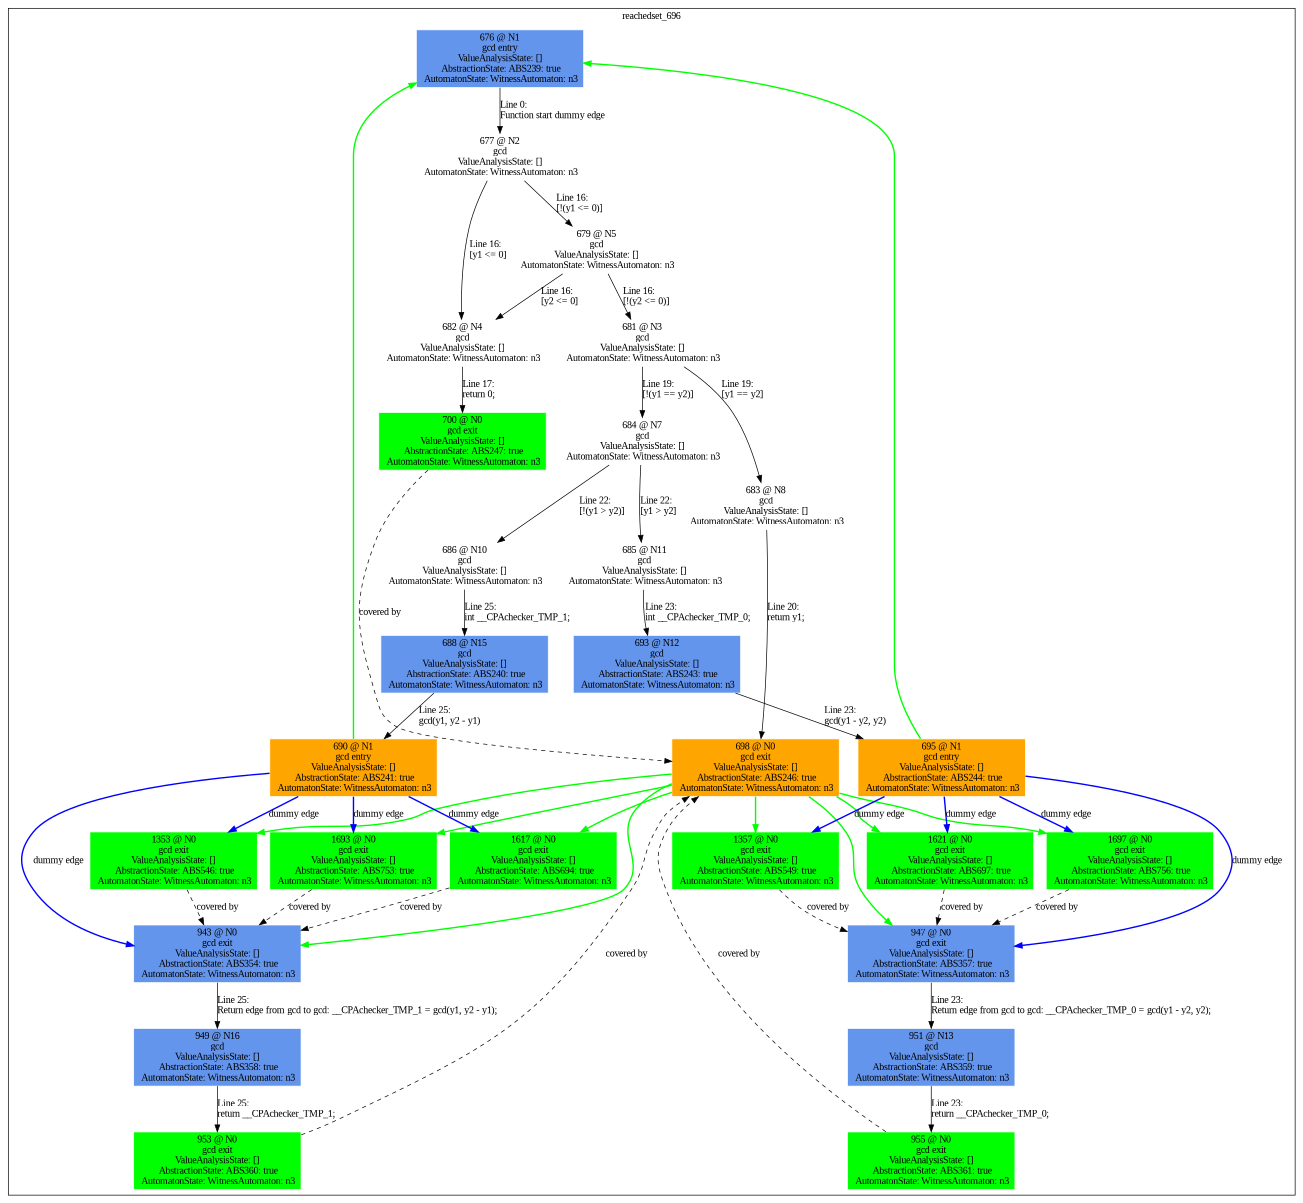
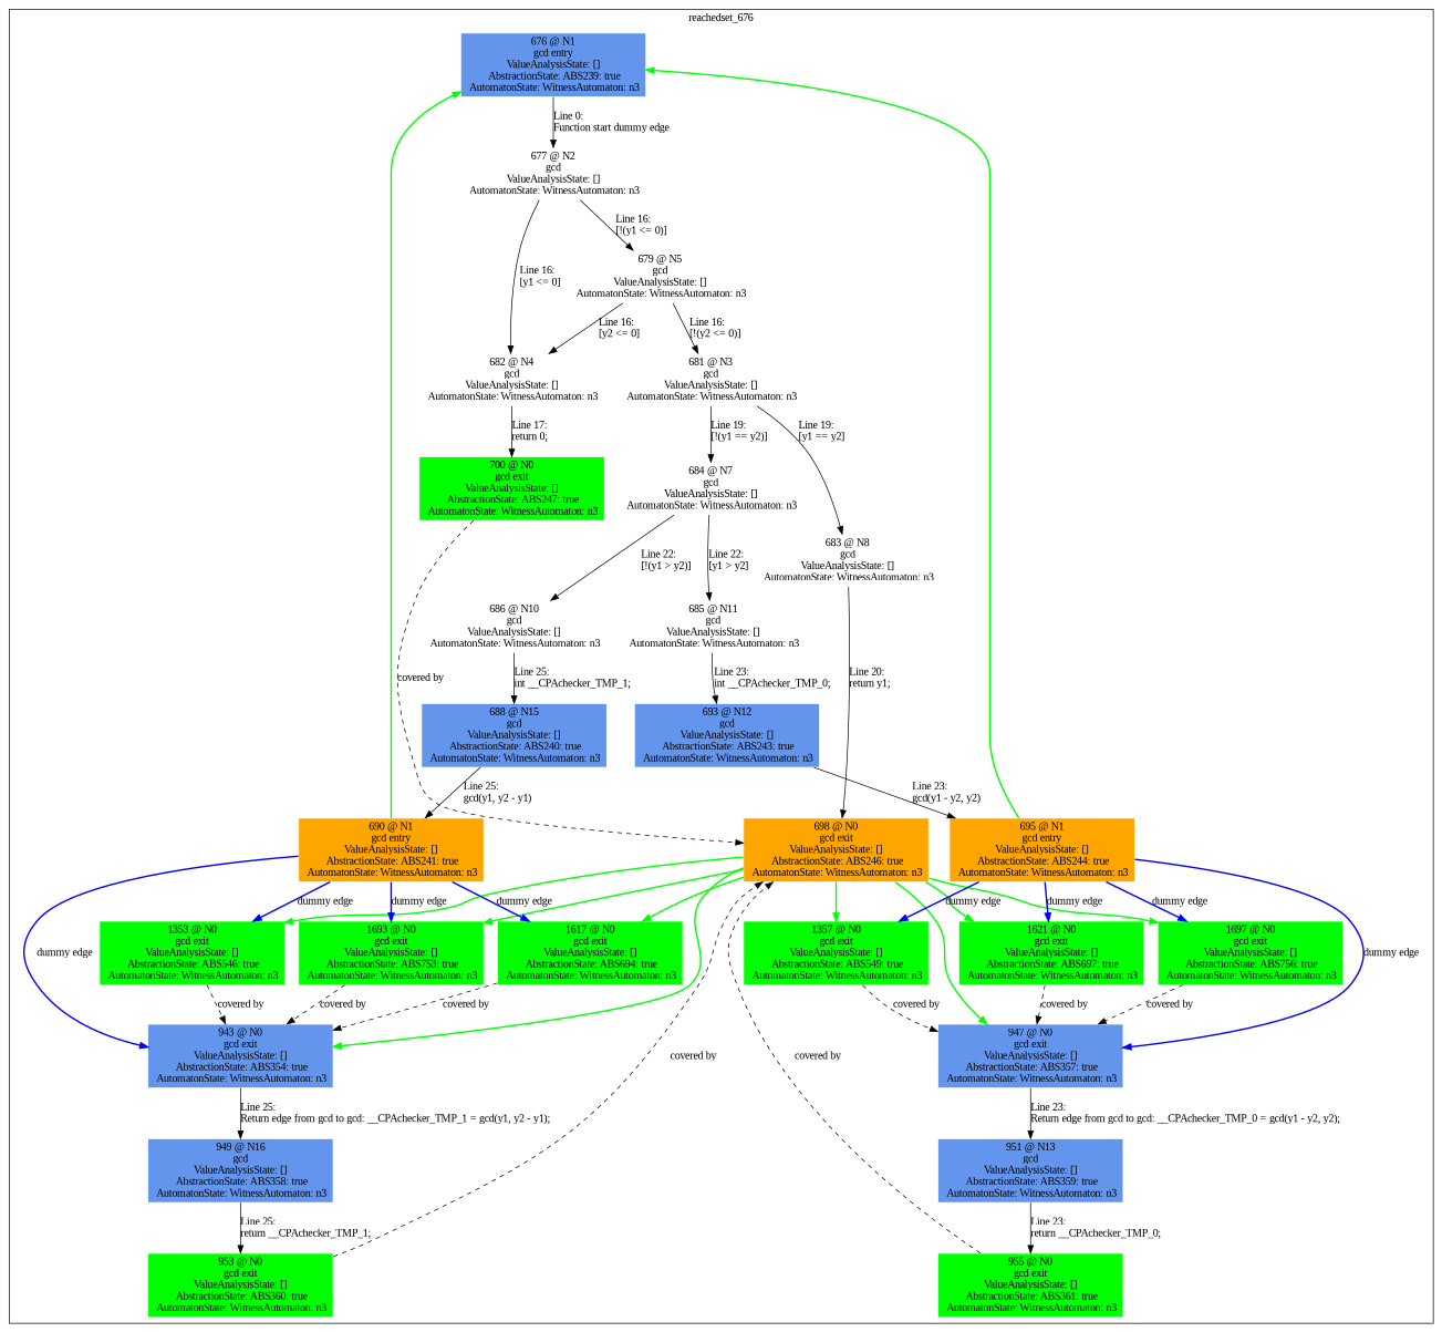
  digraph {
    fontname="Liberation Serif"
    node [color=white fillcolor=green shape=box style=filled fontname="Liberation Serif"]
    edge [fontname="Liberation Serif"]
    n1 [fillcolor=cornflowerblue label="676 @ N1\ngcd entry\nValueAnalysisState: []\n AbstractionState: ABS239: true\n AutomatonState: WitnessAutomaton: n3\n"]
    n2 [label="677 @ N2\ngcd\nValueAnalysisState: []\n AutomatonState: WitnessAutomaton: n3\n" fillcolor=""]
    n3 [label="682 @ N4\ngcd\nValueAnalysisState: []\n AutomatonState: WitnessAutomaton: n3\n" fillcolor=""]
    n4 [label="679 @ N5\ngcd\nValueAnalysisState: []\n AutomatonState: WitnessAutomaton: n3\n" fillcolor=""]
    n5 [label="700 @ N0\ngcd exit\nValueAnalysisState: []\n AbstractionState: ABS247: true\n AutomatonState: WitnessAutomaton: n3\n"]
    n6 [fillcolor=orange label="698 @ N0\ngcd exit\nValueAnalysisState: []\n AbstractionState: ABS246: true\n AutomatonState: WitnessAutomaton: n3\n"]
    n7 [label="681 @ N3\ngcd\nValueAnalysisState: []\n AutomatonState: WitnessAutomaton: n3\n" fillcolor=""]
    n8 [label="684 @ N7\ngcd\nValueAnalysisState: []\n AutomatonState: WitnessAutomaton: n3\n" fillcolor=""]
    n9 [label="683 @ N8\ngcd\nValueAnalysisState: []\n AutomatonState: WitnessAutomaton: n3\n" fillcolor=""]
    n10 [label="686 @ N10\ngcd\nValueAnalysisState: []\n AutomatonState: WitnessAutomaton: n3\n" fillcolor=""]
    n11 [label="685 @ N11\ngcd\nValueAnalysisState: []\n AutomatonState: WitnessAutomaton: n3\n" fillcolor=""]
    n12 [fillcolor=cornflowerblue label="688 @ N15\ngcd\nValueAnalysisState: []\n AbstractionState: ABS240: true\n AutomatonState: WitnessAutomaton: n3\n"]
    n13 [fillcolor=orange label="690 @ N1\ngcd entry\nValueAnalysisState: []\n AbstractionState: ABS241: true\n AutomatonState: WitnessAutomaton: n3\n"]
    n14 [label="1693 @ N0\ngcd exit\nValueAnalysisState: []\n AbstractionState: ABS753: true\n AutomatonState: WitnessAutomaton: n3\n"]
    n15 [label="1617 @ N0\ngcd exit\nValueAnalysisState: []\n AbstractionState: ABS694: true\n AutomatonState: WitnessAutomaton: n3\n"]
    n16 [label="1353 @ N0\ngcd exit\nValueAnalysisState: []\n AbstractionState: ABS546: true\n AutomatonState: WitnessAutomaton: n3\n"]
    n17 [fillcolor=cornflowerblue label="943 @ N0\ngcd exit\nValueAnalysisState: []\n AbstractionState: ABS354: true\n AutomatonState: WitnessAutomaton: n3\n"]
    n18 [fillcolor=cornflowerblue label="949 @ N16\ngcd\nValueAnalysisState: []\n AbstractionState: ABS358: true\n AutomatonState: WitnessAutomaton: n3\n"]
    n19 [label="953 @ N0\ngcd exit\nValueAnalysisState: []\n AbstractionState: ABS360: true\n AutomatonState: WitnessAutomaton: n3\n"]
    n20 [fillcolor=cornflowerblue label="693 @ N12\ngcd\nValueAnalysisState: []\n AbstractionState: ABS243: true\n AutomatonState: WitnessAutomaton: n3\n"]
    n21 [fillcolor=orange label="695 @ N1\ngcd entry\nValueAnalysisState: []\n AbstractionState: ABS244: true\n AutomatonState: WitnessAutomaton: n3\n"]
    n22 [label="1697 @ N0\ngcd exit\nValueAnalysisState: []\n AbstractionState: ABS756: true\n AutomatonState: WitnessAutomaton: n3\n"]
    n23 [label="1621 @ N0\ngcd exit\nValueAnalysisState: []\n AbstractionState: ABS697: true\n AutomatonState: WitnessAutomaton: n3\n"]
    n24 [label="1357 @ N0\ngcd exit\nValueAnalysisState: []\n AbstractionState: ABS549: true\n AutomatonState: WitnessAutomaton: n3\n"]
    n25 [fillcolor=cornflowerblue label="947 @ N0\ngcd exit\nValueAnalysisState: []\n AbstractionState: ABS357: true\n AutomatonState: WitnessAutomaton: n3\n"]
    n26 [fillcolor=cornflowerblue label="951 @ N13\ngcd\nValueAnalysisState: []\n AbstractionState: ABS359: true\n AutomatonState: WitnessAutomaton: n3\n"]
    n27 [label="955 @ N0\ngcd exit\nValueAnalysisState: []\n AbstractionState: ABS361: true\n AutomatonState: WitnessAutomaton: n3\n"]
    subgraph cluster_1 {
-     label=reachedset_696
+     label=reachedset_676
      n1
      n2
      n3
      n4
      n5
      n6
      n7
      n8
      n9
      n10
      n11
      n12
      n13
      n14
      n15
      n16
      n17
      n18
      n19
      n20
      n21
      n22
      n23
      n24
      n25
      n26
      n27
    }
    n1 -> n2 [label="Line 0: \lFunction start dummy edge\l"]
    n2 -> n3 [label="Line 16: \l[y1 <= 0]\l"]
    n2 -> n4 [label="Line 16: \l[!(y1 <= 0)]\l"]
    n3 -> n5 [label="Line 17: \lreturn 0;\l"]
    n4 -> n3 [label="Line 16: \l[y2 <= 0]\l"]
    n4 -> n7 [label="Line 16: \l[!(y2 <= 0)]\l"]
    n5 -> n6 [label="covered by" style=dashed weight=0]
    n6 -> n14 [color=green style=bold]
    n6 -> n15 [color=green style=bold]
    n6 -> n16 [color=green style=bold]
    n6 -> n17 [color=green style=bold]
    n6 -> n22 [color=green style=bold]
    n6 -> n23 [color=green style=bold]
    n6 -> n24 [color=green style=bold]
    n6 -> n25 [color=green style=bold]
    n7 -> n8 [label="Line 19: \l[!(y1 == y2)]\l"]
    n7 -> n9 [label="Line 19: \l[y1 == y2]\l"]
    n8 -> n10 [label="Line 22: \l[!(y1 > y2)]\l"]
    n8 -> n11 [label="Line 22: \l[y1 > y2]\l"]
    n9 -> n6 [label="Line 20: \lreturn y1;\l"]
    n10 -> n12 [label="Line 25: \lint __CPAchecker_TMP_1;\l"]
    n11 -> n20 [label="Line 23: \lint __CPAchecker_TMP_0;\l"]
    n12 -> n13 [label="Line 25: \lgcd(y1, y2 - y1)\l"]
    n13 -> n1 [color=green style=bold]
    n13 -> n14 [color=blue label="dummy edge" style=bold]
    n13 -> n15 [color=blue label="dummy edge" style=bold]
    n13 -> n16 [color=blue label="dummy edge" style=bold]
    n13 -> n17 [color=blue label="dummy edge" style=bold]
    n14 -> n17 [label="covered by" style=dashed weight=0]
    n15 -> n17 [label="covered by" style=dashed weight=0]
    n16 -> n17 [label="covered by" style=dashed weight=0]
    n17 -> n18 [label="Line 25: \lReturn edge from gcd to gcd: __CPAchecker_TMP_1 = gcd(y1, y2 - y1);\l"]
    n18 -> n19 [label="Line 25: \lreturn __CPAchecker_TMP_1;\l"]
    n19 -> n6 [label="covered by" style=dashed weight=0]
    n20 -> n21 [label="Line 23: \lgcd(y1 - y2, y2)\l"]
    n21 -> n1 [color=green style=bold]
    n21 -> n22 [color=blue label="dummy edge" style=bold]
    n21 -> n23 [color=blue label="dummy edge" style=bold]
    n21 -> n24 [color=blue label="dummy edge" style=bold]
    n21 -> n25 [color=blue label="dummy edge" style=bold]
    n22 -> n25 [label="covered by" style=dashed weight=0]
    n23 -> n25 [label="covered by" style=dashed weight=0]
    n24 -> n25 [label="covered by" style=dashed weight=0]
    n25 -> n26 [label="Line 23: \lReturn edge from gcd to gcd: __CPAchecker_TMP_0 = gcd(y1 - y2, y2);\l"]
    n26 -> n27 [label="Line 23: \lreturn __CPAchecker_TMP_0;\l"]
    n27 -> n6 [label="covered by" style=dashed weight=0]
  }
